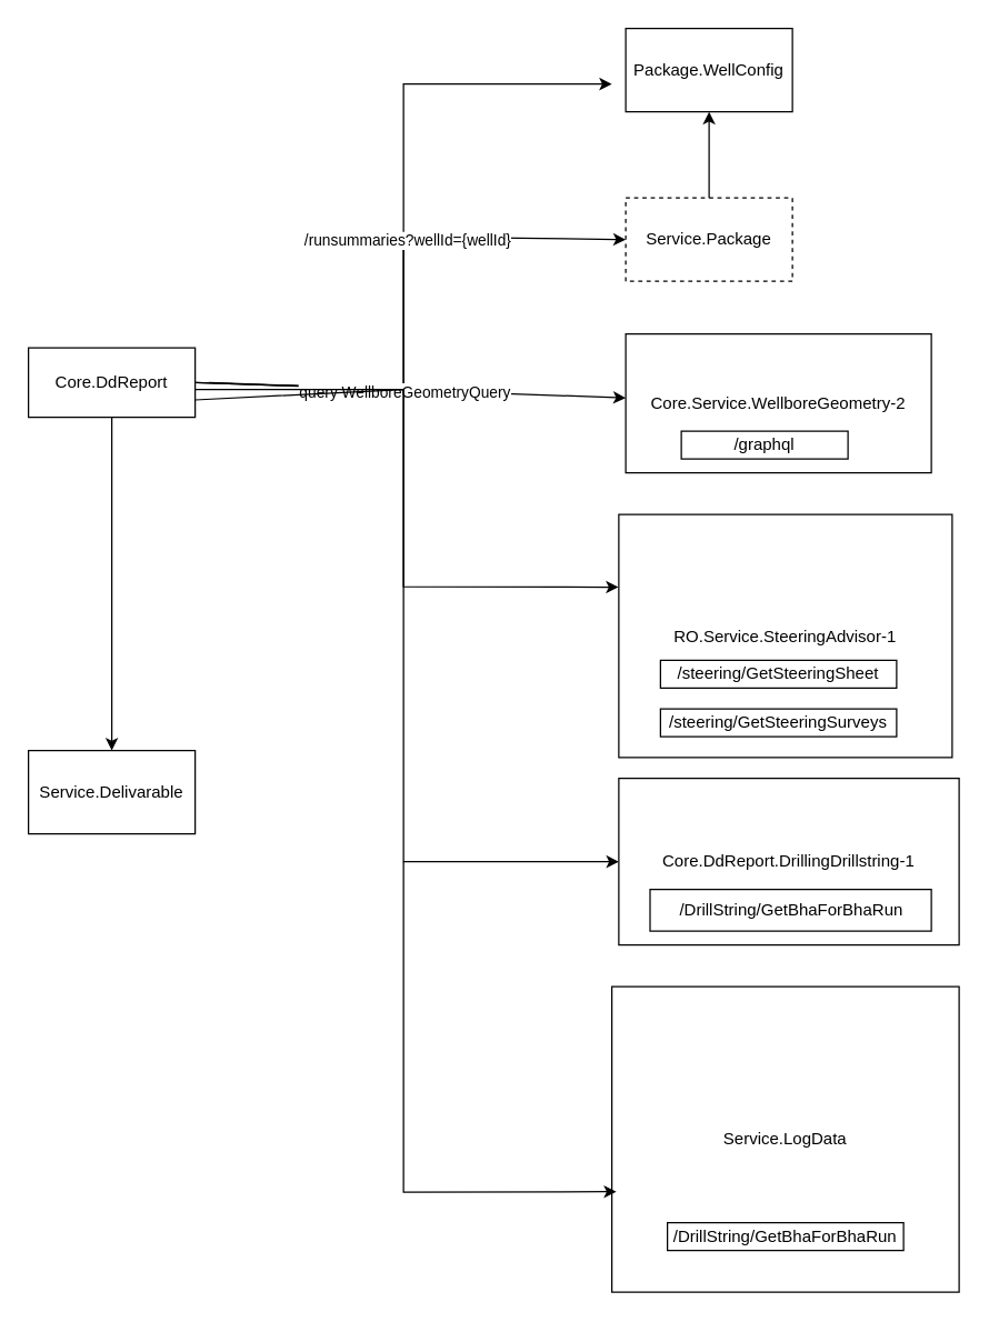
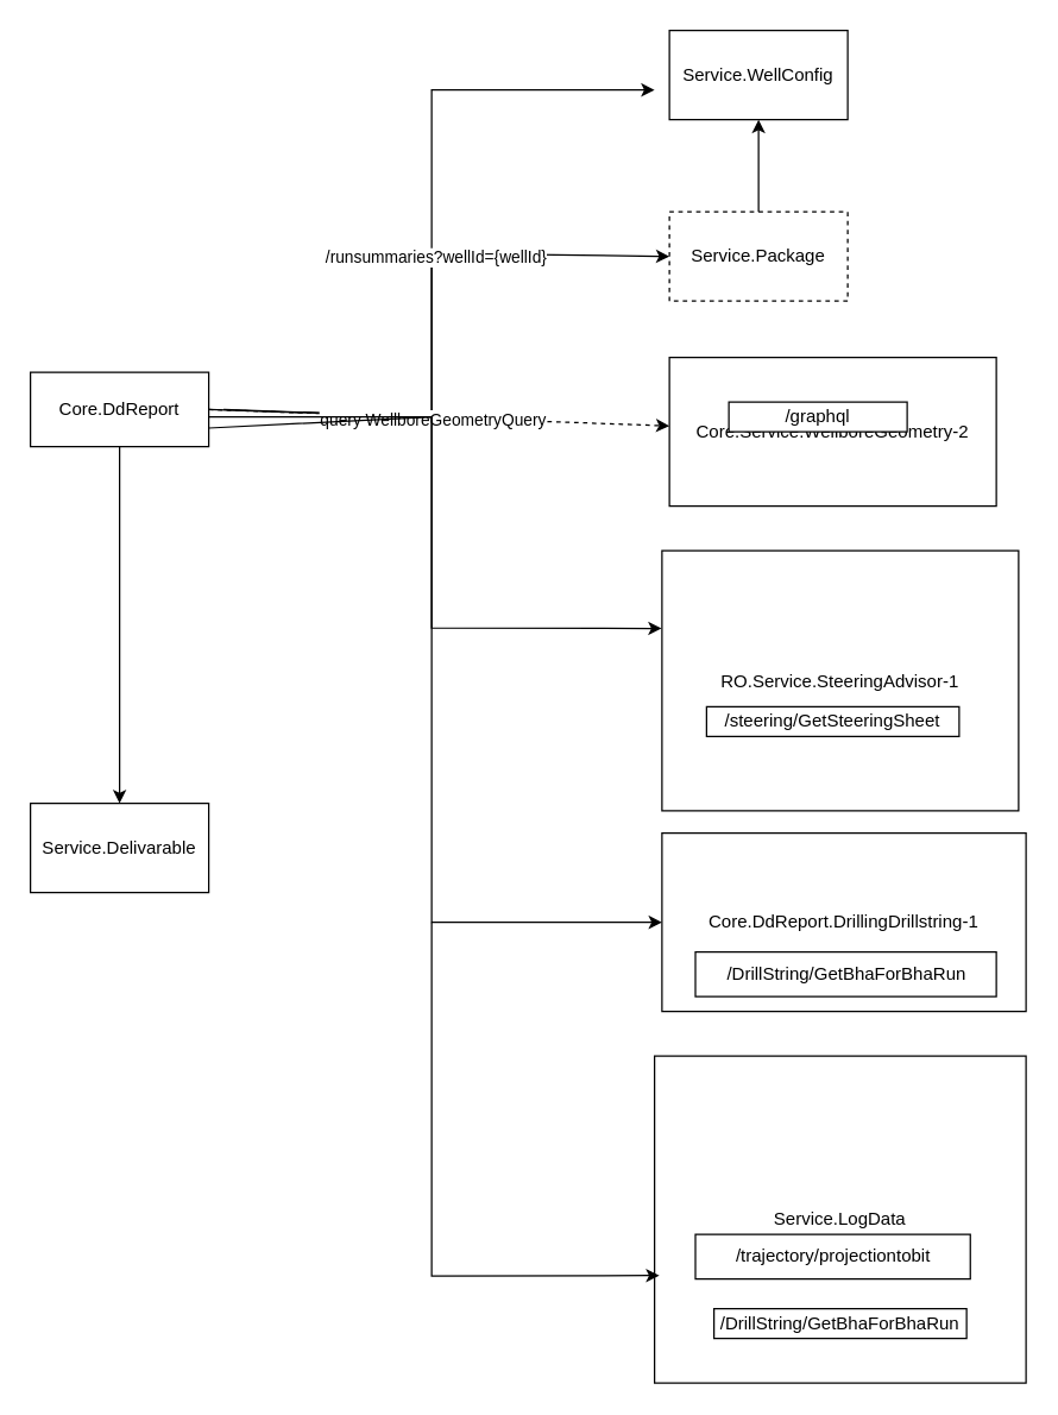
  <mxCell id="0" />
  <mxCell id="1" parent="0" />
  <mxCell id="2" value="Core.DdReport" style="rounded=0;whiteSpace=wrap;html=1;" vertex="1" parent="1"><mxGeometry x="20" y="250" width="120" height="50" as="geometry" /></mxCell>
  <mxCell id="3" value="Service.Delivarable" style="rounded=0;whiteSpace=wrap;html=1;" vertex="1" parent="1"><mxGeometry x="20" y="540" width="120" height="60" as="geometry" /></mxCell>
- <mxCell id="4" value="Package.WellConfig" style="rounded=0;whiteSpace=wrap;html=1;" vertex="1" parent="1"><mxGeometry x="450" width="120" height="60" as="geometry" y="20" /></mxCell>
+ <mxCell id="4" value="Service.WellConfig" style="rounded=0;whiteSpace=wrap;html=1;" vertex="1" parent="1"><mxGeometry x="450" width="120" height="60" as="geometry" y="20" /></mxCell>
  <mxCell id="5" value="Service.Package" style="rounded=0;whiteSpace=wrap;html=1;dashed=1;" vertex="1" parent="1"><mxGeometry x="450" y="142" width="120" height="60" as="geometry" /></mxCell>
  <mxCell id="6" value="" style="endArrow=classic;html=1;rounded=0;exitX=1;exitY=0.5;exitDx=0;exitDy=0;entryX=0;entryY=0.5;entryDx=0;entryDy=0;" edge="1" parent="1" source="2" target="5"><mxGeometry width="50" height="50" relative="1" as="geometry"><mxPoint x="280" y="370" as="sourcePoint" /><mxPoint x="250" y="270" as="targetPoint" /><Array as="points"><mxPoint x="290" y="280" /><mxPoint x="290" y="170" /></Array></mxGeometry></mxCell>
  <mxCell id="7" value="" style="endArrow=classic;html=1;rounded=0;" edge="1" parent="1"><mxGeometry width="50" height="50" relative="1" as="geometry"><mxPoint x="150" y="275" as="sourcePoint" /><mxPoint x="440" y="60" as="targetPoint" /><Array as="points"><mxPoint x="290" y="280" /><mxPoint x="290" y="60" /></Array></mxGeometry></mxCell>
  <mxCell id="8" value="/runsummaries?wellId={wellId}" style="edgeLabel;html=1;align=center;verticalAlign=middle;resizable=0;points=[];" vertex="1" connectable="0" parent="7"><mxGeometry x="-0.027" y="-2" relative="1" as="geometry"><mxPoint as="offset" /></mxGeometry></mxCell>
  <mxCell id="9" value="Core.Service.WellboreGeometry-2" style="rounded=0;whiteSpace=wrap;html=1;" vertex="1" parent="1"><mxGeometry x="450" y="240" width="220" height="100" as="geometry" /></mxCell>
- <mxCell id="10" value="/graphql" style="rounded=0;whiteSpace=wrap;html=1;" vertex="1" parent="1"><mxGeometry x="490" y="310" width="120" height="20" as="geometry" /></mxCell>
- <mxCell id="11" value="" style="endArrow=classic;html=1;rounded=0;exitX=1;exitY=0.5;exitDx=0;exitDy=0;" edge="1" parent="1" source="2" target="9"><mxGeometry width="50" height="50" relative="1" as="geometry"><mxPoint x="280" y="270" as="sourcePoint" /><mxPoint x="330" y="220" as="targetPoint" /></mxGeometry></mxCell>
+ <mxCell id="10" value="/graphql" style="rounded=0;whiteSpace=wrap;html=1;" vertex="1" parent="1"><mxGeometry x="490" y="270" width="120" height="20" as="geometry" /></mxCell>
+ <mxCell id="11" value="" style="endArrow=classic;html=1;rounded=0;exitX=1;exitY=0.5;exitDx=0;exitDy=0;dashed=1;" edge="1" parent="1" source="2" target="9"><mxGeometry width="50" height="50" relative="1" as="geometry"><mxPoint x="280" y="270" as="sourcePoint" /><mxPoint x="330" y="220" as="targetPoint" /></mxGeometry></mxCell>
  <mxCell id="12" value="query WellboreGeometryQuery" style="edgeLabel;html=1;align=center;verticalAlign=middle;resizable=0;points=[];" vertex="1" connectable="0" parent="11"><mxGeometry x="-0.029" y="-1" relative="1" as="geometry"><mxPoint as="offset" /></mxGeometry></mxCell>
  <mxCell id="13" value="RO.Service.SteeringAdvisor-1" style="rounded=0;whiteSpace=wrap;html=1;" vertex="1" parent="1"><mxGeometry x="445" y="370" width="240" height="175" as="geometry" /></mxCell>
  <mxCell id="14" value="/steering/GetSteeringSheet" style="rounded=0;whiteSpace=wrap;html=1;" vertex="1" parent="1"><mxGeometry x="475" y="475" width="170" height="20" as="geometry" /></mxCell>
- <mxCell id="15" value="/steering/GetSteeringSurveys" style="rounded=0;whiteSpace=wrap;html=1;" vertex="1" parent="1"><mxGeometry x="475" y="510" width="170" height="20" as="geometry" /></mxCell>
  <mxCell id="16" value="" style="endArrow=classic;html=1;rounded=0;entryX=-0.001;entryY=0.299;entryDx=0;entryDy=0;entryPerimeter=0;" edge="1" parent="1" target="13"><mxGeometry width="50" height="50" relative="1" as="geometry"><mxPoint x="140" y="280" as="sourcePoint" /><mxPoint x="330" y="520" as="targetPoint" /><Array as="points"><mxPoint x="290" y="280" /><mxPoint x="290" y="422" /></Array></mxGeometry></mxCell>
  <mxCell id="17" value="Service.LogData" style="rounded=0;whiteSpace=wrap;html=1;" vertex="1" parent="1"><mxGeometry x="440" y="710" width="250" height="220" as="geometry" /></mxCell>
+ <mxCell id="18" value="/trajectory/projectiontobit" style="rounded=0;whiteSpace=wrap;html=1;" vertex="1" parent="1"><mxGeometry x="467.5" y="830" width="185" height="30" as="geometry" /></mxCell>
  <mxCell id="19" value="Core.DdReport.DrillingDrillstring-1" style="rounded=0;whiteSpace=wrap;html=1;" vertex="1" parent="1"><mxGeometry x="445" y="560" width="245" height="120" as="geometry" /></mxCell>
  <mxCell id="20" value="" style="endArrow=classic;html=1;rounded=0;entryX=0;entryY=0.5;entryDx=0;entryDy=0;exitX=1;exitY=0.75;exitDx=0;exitDy=0;" edge="1" parent="1" source="2" target="19"><mxGeometry width="50" height="50" relative="1" as="geometry"><mxPoint x="120" y="310" as="sourcePoint" /><mxPoint x="330" y="520" as="targetPoint" /><Array as="points"><mxPoint x="290" y="280" /><mxPoint x="290" y="620" /></Array></mxGeometry></mxCell>
  <mxCell id="21" value="/DrillString/GetBhaForBhaRun" style="rounded=0;whiteSpace=wrap;html=1;" vertex="1" parent="1"><mxGeometry x="480" y="880" width="170" height="20" as="geometry" /></mxCell>
  <mxCell id="22" value="" style="endArrow=classic;html=1;rounded=0;exitX=0.5;exitY=0;exitDx=0;exitDy=0;" edge="1" parent="1" source="5"><mxGeometry width="50" height="50" relative="1" as="geometry"><mxPoint x="460" y="130" as="sourcePoint" /><mxPoint x="510" y="80" as="targetPoint" /></mxGeometry></mxCell>
  <mxCell id="23" style="edgeStyle=orthogonalEdgeStyle;rounded=0;orthogonalLoop=1;jettySize=auto;html=1;entryX=0.5;entryY=0;entryDx=0;entryDy=0;" edge="1" parent="1" source="2" target="3"><mxGeometry relative="1" as="geometry" /></mxCell>
  <mxCell id="24" value="/DrillString/GetBhaForBhaRun" style="rounded=0;whiteSpace=wrap;html=1;" vertex="1" parent="1"><mxGeometry x="467.5" y="640" width="202.5" height="30" as="geometry" /></mxCell>
  <mxCell id="25" value="" style="endArrow=classic;html=1;rounded=0;entryX=0.013;entryY=0.671;entryDx=0;entryDy=0;entryPerimeter=0;" edge="1" parent="1" target="17"><mxGeometry width="50" height="50" relative="1" as="geometry"><mxPoint x="290" y="620" as="sourcePoint" /><mxPoint x="240" y="620" as="targetPoint" /><Array as="points"><mxPoint x="290" y="858" /></Array></mxGeometry></mxCell>
